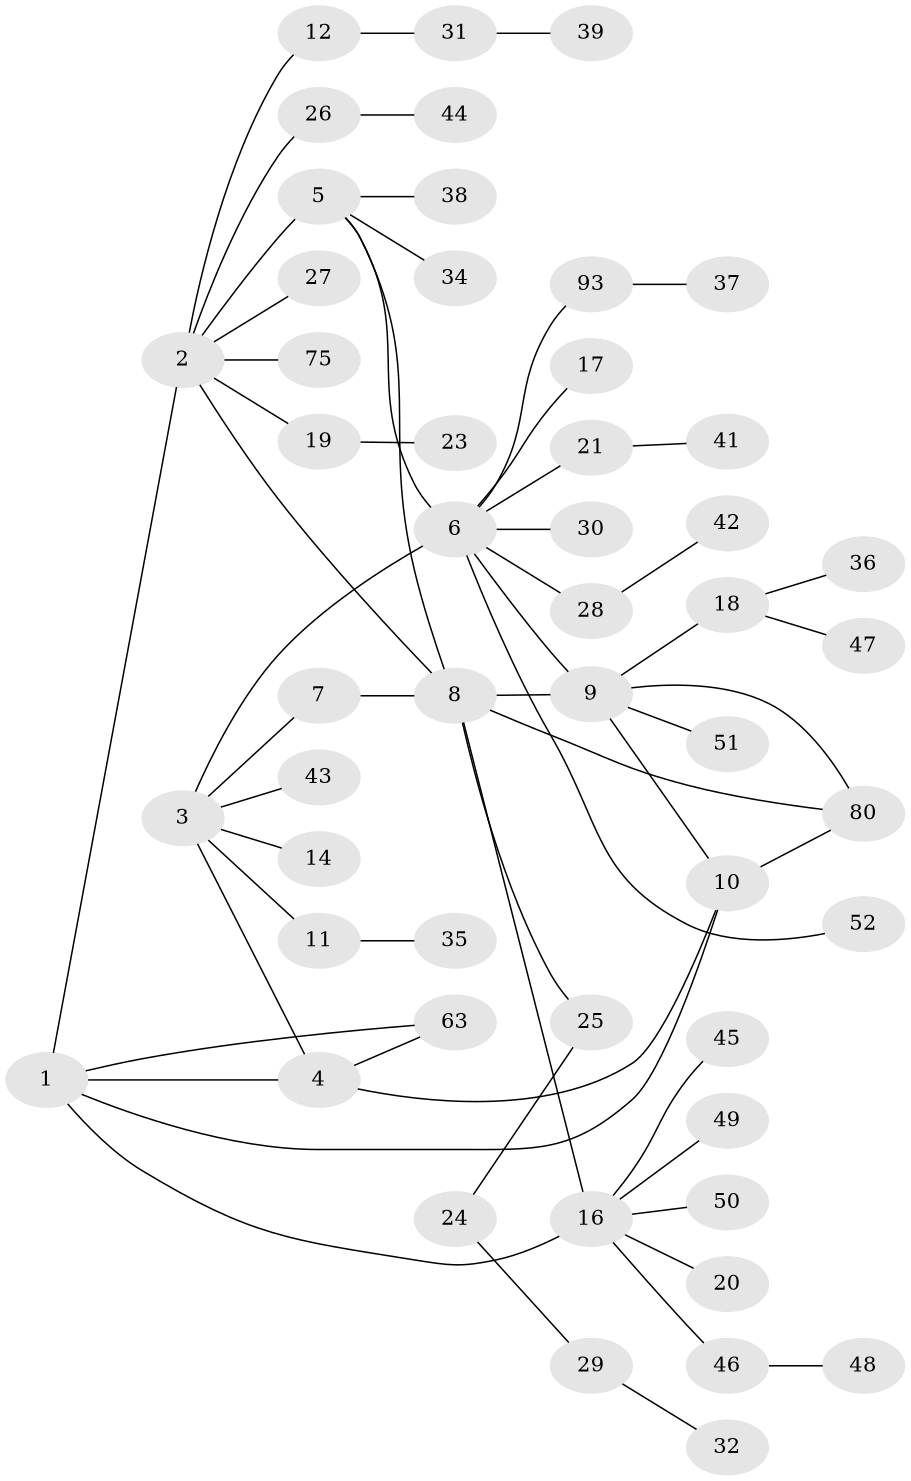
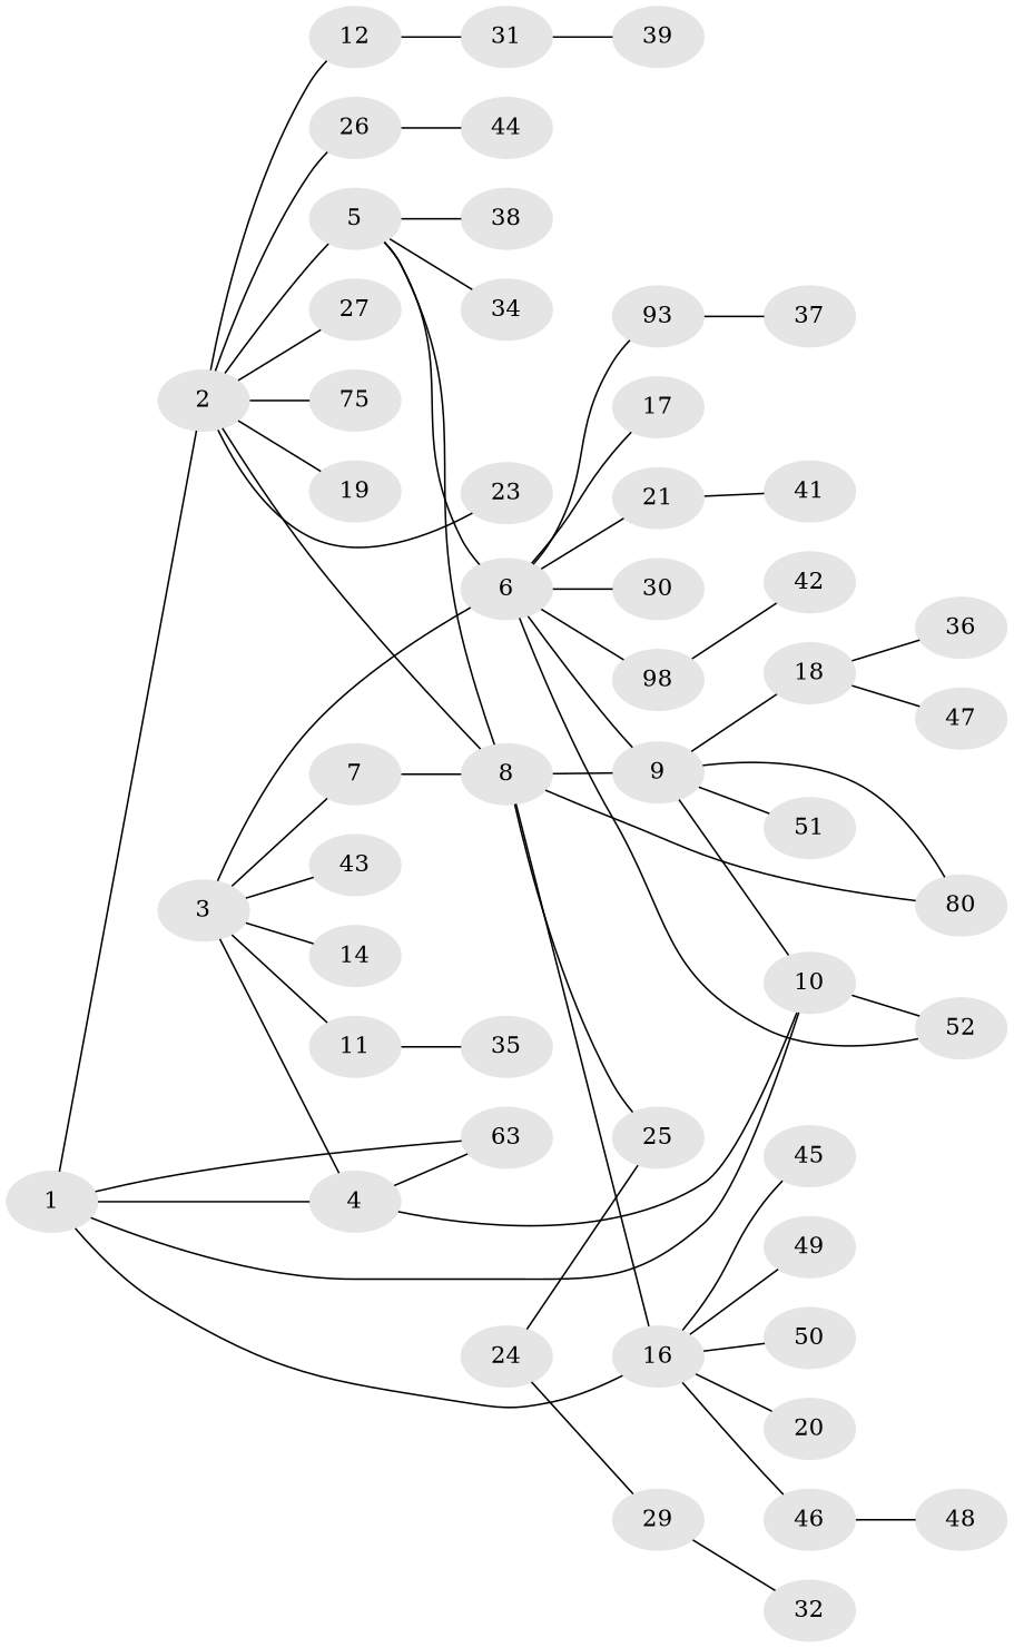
  graph {
    rankdir=LR
    node [color=gray90 style=filled]
    1
    2
    4
    10
    16
    n6 [label=63]
    5
    8
    12
    n10 [label=75]
    19
    23
    26
    27
    n15 [label=52]
    20
    45
    46
    49
    50
    6
    34
    38
    9
    25
    n26 [label=80]
    31
    44
    3
    7
    11
    14
    43
    n34 [label=93]
    17
    21
-   28
+   28 [label=98]
    30
    35
    18
    51
    37
    41
    42
    36
    47
    24
    29
    39
    48
    32
    1 -- 2
    1 -- 4
    1 -- 10
    1 -- 16
    1 -- n6
    2 -- 5
    2 -- 8
    2 -- 12
    2 -- n10
    2 -- 19
-   19 -- 23
+   2 -- 23
    2 -- 26
    2 -- 27
    4 -- 10
    4 -- n6
-   10 -- n26
+   10 -- n15
    16 -- 20
    16 -- 45
    16 -- 46
    16 -- 49
    16 -- 50
    5 -- 8
    5 -- 6
    5 -- 34
    5 -- 38
    8 -- 16
    8 -- 9
    8 -- 25
    8 -- n26
    12 -- 31
    26 -- 44
    46 -- 48
    6 -- n15
    6 -- 9
    6 -- n34
    6 -- 17
    6 -- 21
    6 -- 28
    6 -- 30
    9 -- 10
    9 -- n26
    9 -- 18
    9 -- 51
    31 -- 39
    3 -- 4
    3 -- 6
    3 -- 7
    3 -- 11
    3 -- 14
    3 -- 43
    7 -- 8
    11 -- 35
    n34 -- 37
    21 -- 41
    28 -- 42
    18 -- 36
    18 -- 47
    24 -- 25
    24 -- 29
    29 -- 32
  }
